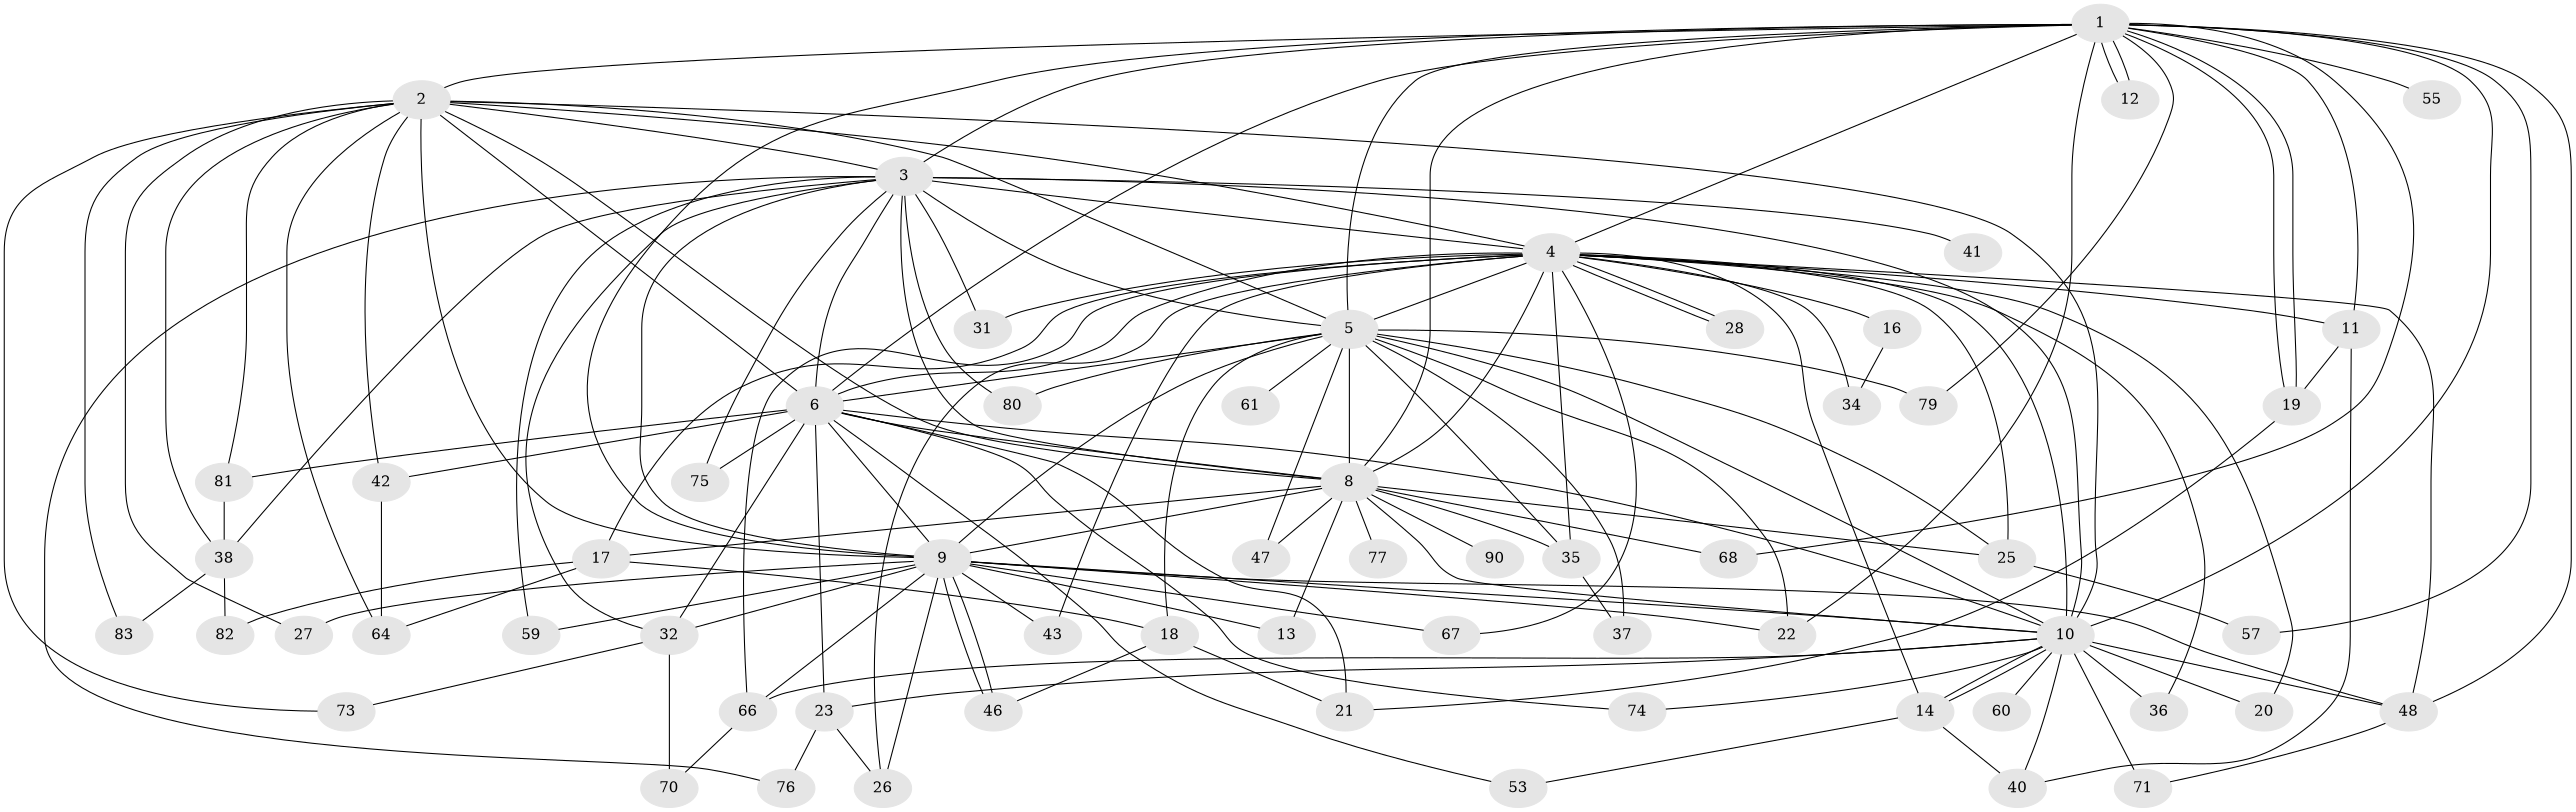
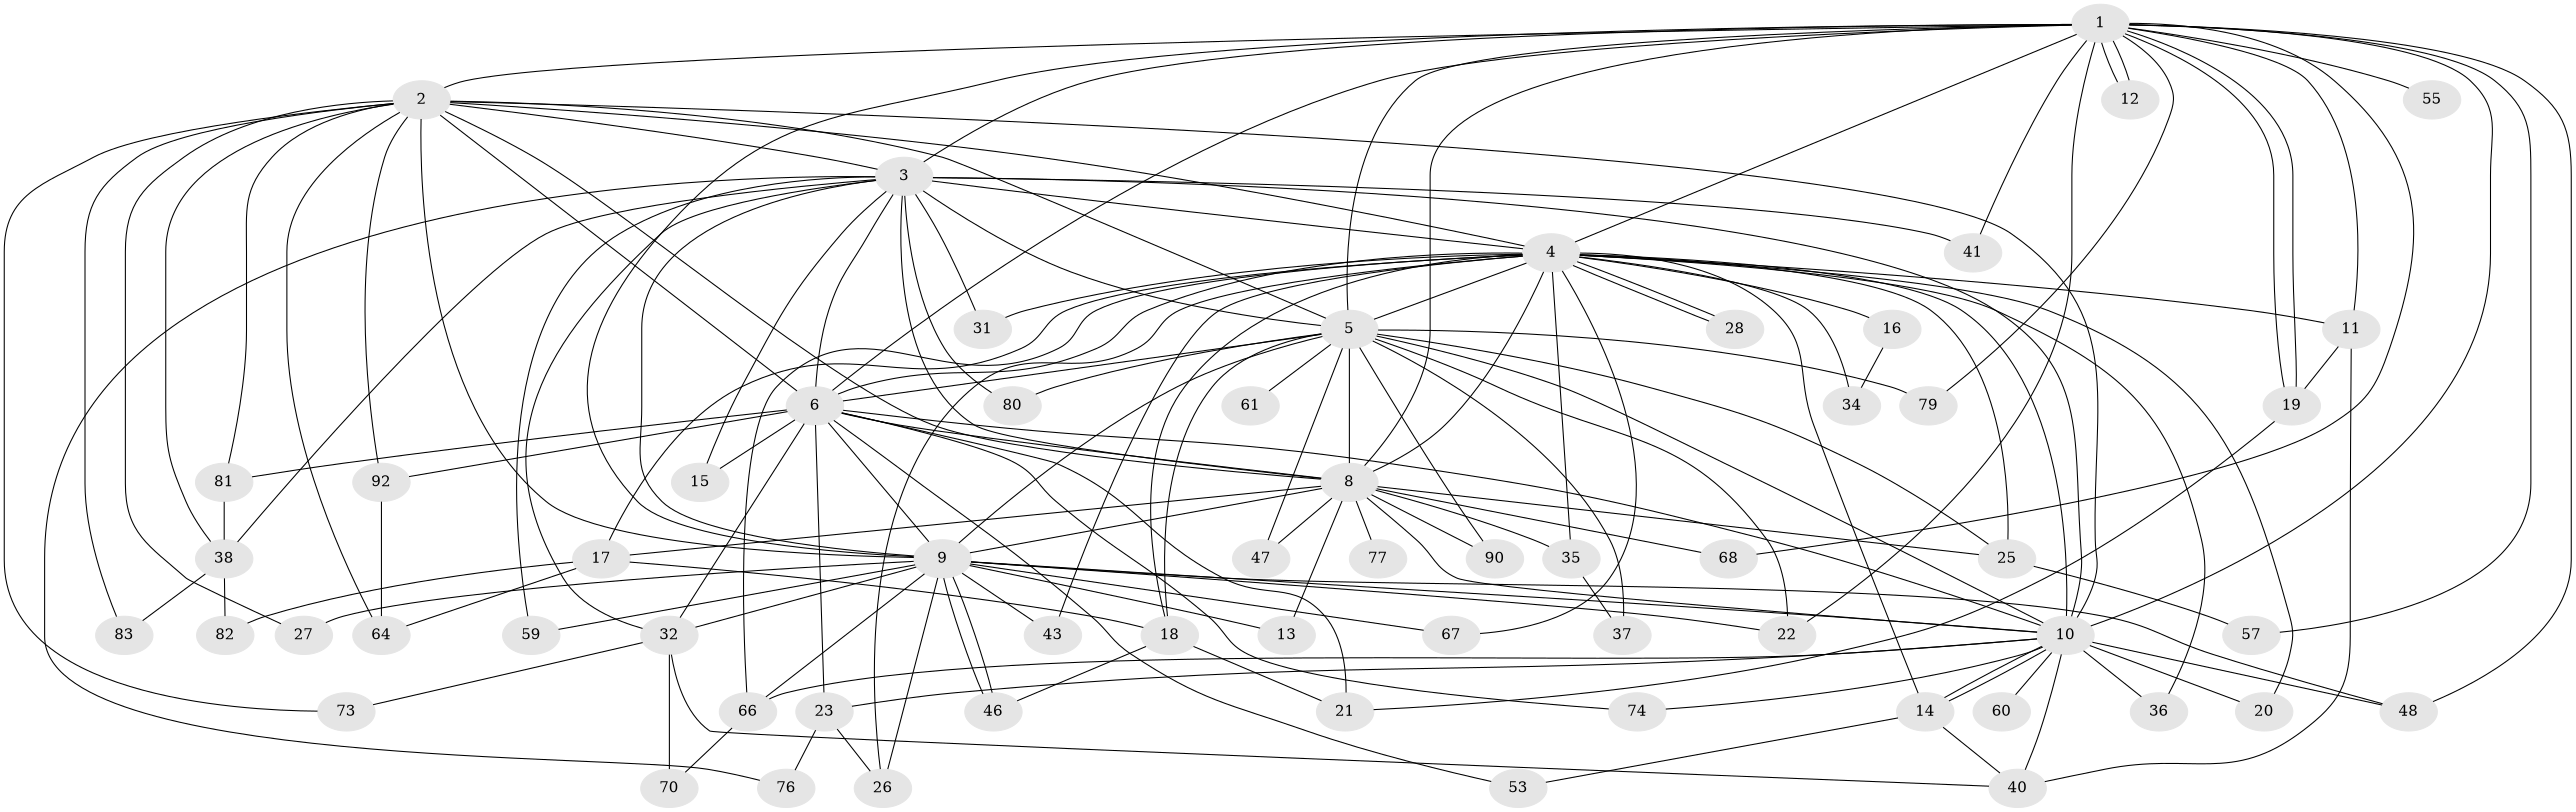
  graph {
    node [color=gray90 style=filled]
    1 [super="+52"]
    2 [super="+30"]
    3 [super="+24"]
    4 [super="+7"]
    5 [super="+50"]
    6 [super="+73"]
    8 [super="+75"]
    9 [super="+49"]
    10 [super="+56"]
    11 [super="+62"]
    12
    19 [super="+64"]
    22 [super="+45"]
    41
    48
    55
    57
    68
    79
    27
    n21 [label=73]
    38 [super="+39"]
-   42
+   42 [label=92]
    n24 [label=64 super="+87"]
    81
    83
-   15 [label=75]
+   15
    31
    32 [super="+54"]
    59
    76
    80
    36
    14 [super="+29"]
    16
    17 [super="+85"]
    18 [super="+65"]
    20
    25 [super="+69"]
    26 [super="+63"]
    28
    34
    35 [super="+89"]
    43
    66 [super="+88"]
    67
    61
    37
    47
    90
    21 [super="+82"]
    23
    53
    74
    77
    13 [super="+51"]
    46
    40 [super="+58"]
    60
-   71
    n61 [label=82]
    70
    1 -- 2
    1 -- 3
    1 -- 4 [weight=2]
    1 -- 5
    1 -- 6
    1 -- 8
    1 -- 9 [weight=2]
    1 -- 10
    1 -- 11
    1 -- 12
    1 -- 12
    1 -- 19
    1 -- 19
    1 -- 22
+   1 -- 41
    1 -- 48
    1 -- 55
    1 -- 57
    1 -- 68
    1 -- 79
    2 -- 3
    2 -- 4 [weight=3]
    2 -- 5
    2 -- 6
    2 -- 8
    2 -- 9
    2 -- 10
    2 -- 27
    2 -- n21
    2 -- 38
    2 -- 42
    2 -- n24
    2 -- 81
    2 -- 83
    3 -- 4 [weight=3]
    3 -- 5
    3 -- 6
    3 -- 8
    3 -- 9
    3 -- 10
    3 -- 41
    3 -- 38
    3 -- 15
    3 -- 31
    3 -- 32
    3 -- 59
    3 -- 76
    3 -- 80
    4 -- 5 [weight=2]
    4 -- 6 [weight=2]
    4 -- 8 [weight=2]
    4 -- 10 [weight=2]
    4 -- 11
    4 -- 31
    4 -- 36
    4 -- 14
    4 -- 16
    4 -- 17
-   4 -- 48
+   4 -- 18
    4 -- 20
    4 -- 25
    4 -- 26
    4 -- 28
    4 -- 28
    4 -- 34
    4 -- 35 [weight=2]
    4 -- 43
    4 -- 66
    4 -- 67
    5 -- 6 [weight=3]
    5 -- 8
    5 -- 9
    5 -- 10
    5 -- 22
    5 -- 79
    5 -- 80
    5 -- 18
    5 -- 25
    5 -- 61
    5 -- 37
    5 -- 47
-   5 -- 35
+   5 -- 90
    6 -- 8
    6 -- 9
    6 -- 10
    6 -- 42
    6 -- 81
    6 -- 15
    6 -- 32
    6 -- 21
    6 -- 23
    6 -- 53
    6 -- 74
    8 -- 9 [weight=2]
    8 -- 10
    8 -- 68
    8 -- 17
    8 -- 25
    8 -- 35
    8 -- 47
    8 -- 90
    8 -- 77
    8 -- 13 [weight=2]
    9 -- 10
    9 -- 22
    9 -- 48
    9 -- 27
    9 -- 32
    9 -- 59
    9 -- 26
    9 -- 43
    9 -- 66
    9 -- 67
    9 -- 13
    9 -- 46
    9 -- 46
    10 -- 48
    10 -- 36
    10 -- 14
    10 -- 14
    10 -- 20
    10 -- 66
    10 -- 23
    10 -- 74
    10 -- 40
    10 -- 60
-   10 -- 71
    11 -- 19
    11 -- 40
    19 -- 21
-   48 -- 71
    38 -- 83
    38 -- n61
    42 -- n24
    81 -- 38
    32 -- n21
+   32 -- 40
    32 -- 70
    14 -- 53
    14 -- 40
    16 -- 34
    17 -- n24
    17 -- 18
    17 -- n61
    18 -- 21
    18 -- 46
    25 -- 57
    35 -- 37
    66 -- 70
    23 -- 76
    23 -- 26
  }
